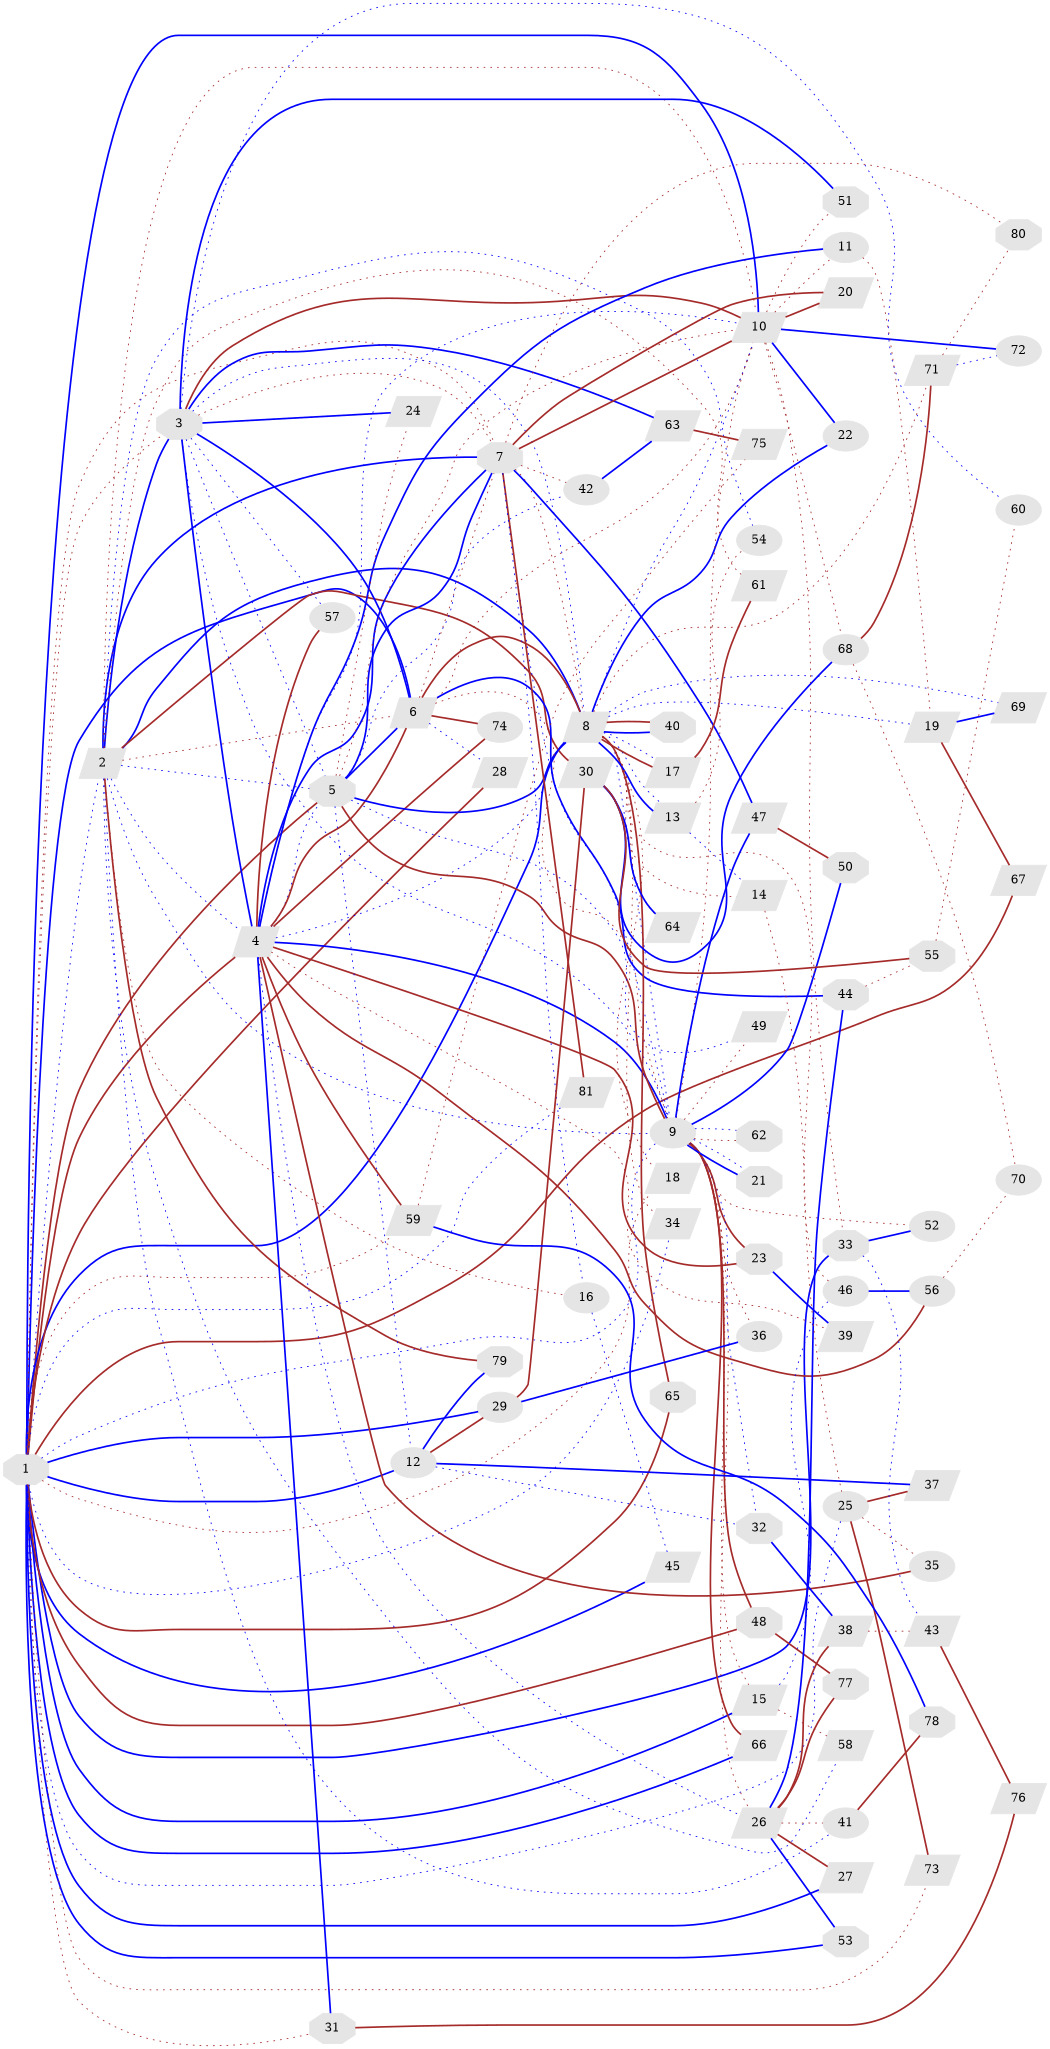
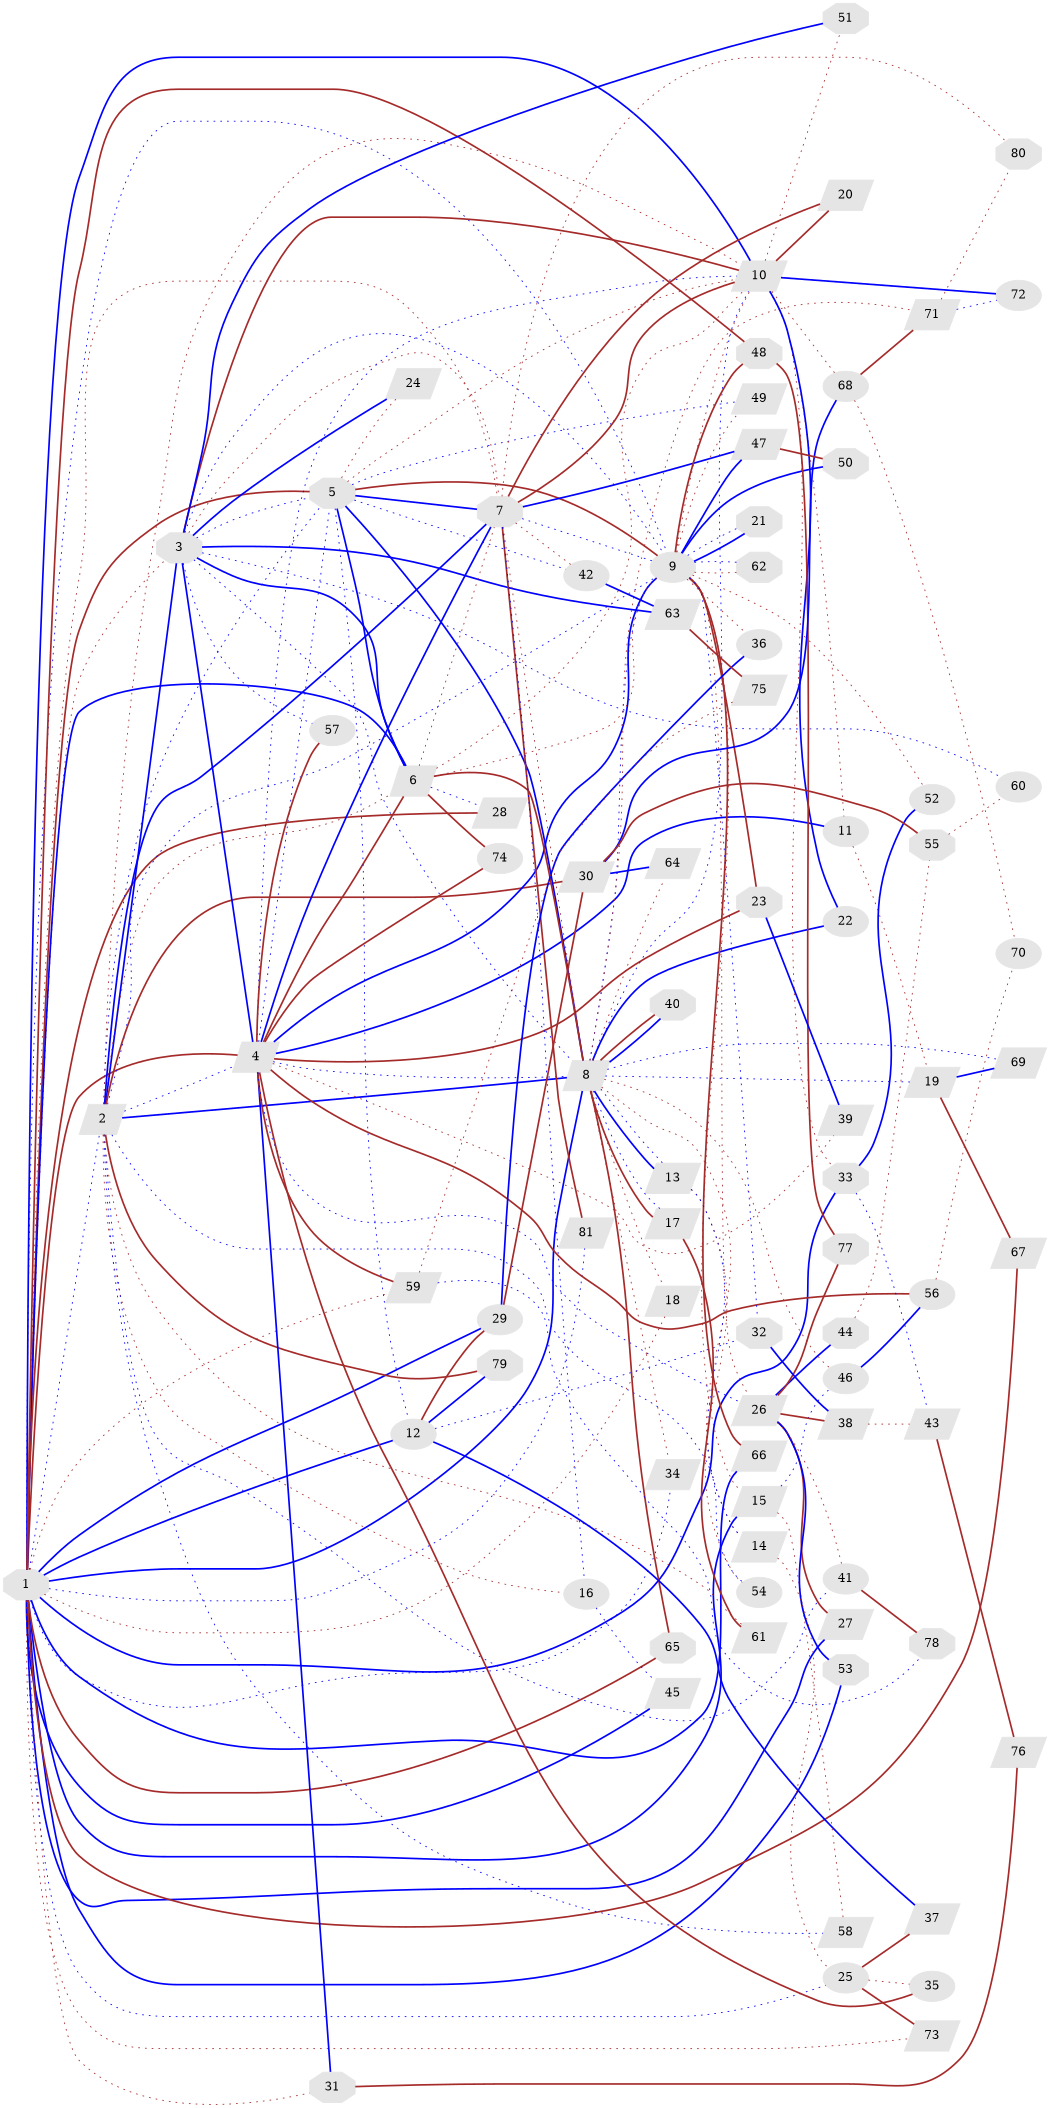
  graph {
    rankdir=LR
    node [color=gray90 shape=parallelogram style=filled]
    edge [color=brown style=bold]
    1 [shape=octagon]
    2
    3 [shape=octagon]
    4
    5 [shape=octagon]
    6
    7 [shape=octagon]
    8
    9 [shape=ellipse]
    10
    12 [shape=ellipse]
    15
    18
    25 [shape=ellipse]
    27
    28
    29 [shape=ellipse]
    31 [shape=octagon]
    33 [shape=octagon]
    34
    45
    48 [shape=octagon]
    53 [shape=octagon]
    59
    65 [shape=octagon]
    66
    67
    73
    81
    16 [shape=ellipse]
    30
    41 [shape=ellipse]
    54 [shape=ellipse]
    58
    61
    79 [shape=octagon]
    24
    51 [shape=octagon]
    57 [shape=ellipse]
    60 [shape=ellipse]
    63
    11 [shape=ellipse]
    23 [shape=octagon]
    26
    35 [shape=ellipse]
    39
    56 [shape=ellipse]
    74 [shape=ellipse]
    42 [shape=ellipse]
    49
    44 [shape=octagon]
    20
    47
    80 [shape=octagon]
    13
    14
    17
    19
    22 [shape=ellipse]
    40 [shape=octagon]
    46 [shape=ellipse]
    64
    69
    71
    21 [shape=octagon]
    32 [shape=octagon]
    36 [shape=ellipse]
    50 [shape=octagon]
    52 [shape=ellipse]
    62 [shape=octagon]
    68 [shape=ellipse]
    72 [shape=ellipse]
    37
    76
    43
    77 [shape=octagon]
    78 [shape=octagon]
    75
    55 [shape=octagon]
    38
    70 [shape=ellipse]
    1 -- 2 [color=blue style=dotted]
    1 -- 3 [style=dotted]
    1 -- 4
    1 -- 5
    1 -- 6 [color=blue]
    1 -- 7 [style=dotted]
    1 -- 8 [color=blue]
    1 -- 9 [color=blue style=dotted]
    1 -- 10 [color=blue]
    1 -- 12 [color=blue]
    1 -- 15 [color=blue]
    1 -- 18 [style=dotted]
    1 -- 25 [color=blue style=dotted]
    1 -- 27 [color=blue]
    1 -- 28
    1 -- 29 [color=blue]
    1 -- 31 [style=dotted]
    1 -- 33 [color=blue]
    1 -- 34 [color=blue style=dotted]
    1 -- 45 [color=blue]
    1 -- 48
    1 -- 53 [color=blue]
    1 -- 59 [style=dotted]
    1 -- 65
    1 -- 66 [color=blue]
    1 -- 67
    1 -- 73 [style=dotted]
    1 -- 81 [color=blue style=dotted]
    2 -- 3 [color=blue]
    2 -- 4 [color=blue style=dotted]
    2 -- 5 [color=blue style=dotted]
    2 -- 6 [style=dotted]
    2 -- 7 [color=blue]
    2 -- 8 [color=blue]
    2 -- 9 [color=blue style=dotted]
    2 -- 10 [style=dotted]
    2 -- 16 [style=dotted]
    2 -- 30
    2 -- 41 [color=blue style=dotted]
    2 -- 54 [color=blue style=dotted]
    2 -- 58 [color=blue style=dotted]
    2 -- 61 [style=dotted]
    2 -- 79
    3 -- 4 [color=blue]
    3 -- 5 [color=blue style=dotted]
    3 -- 6 [color=blue]
    3 -- 7 [style=dotted]
    3 -- 8 [color=blue style=dotted]
    3 -- 9 [color=blue style=dotted]
    3 -- 10
    3 -- 24 [color=blue]
    3 -- 51 [color=blue]
    3 -- 57 [color=blue style=dotted]
    3 -- 60 [color=blue style=dotted]
    3 -- 63 [color=blue]
    4 -- 5 [color=blue style=dotted]
    4 -- 6
    4 -- 7 [color=blue]
    4 -- 8 [color=blue style=dotted]
    4 -- 9 [color=blue]
    4 -- 10 [color=blue style=dotted]
    4 -- 31 [color=blue]
    4 -- 59
    4 -- 57
    4 -- 11 [color=blue]
    4 -- 23
    4 -- 26 [color=blue style=dotted]
    4 -- 35
    4 -- 39 [style=dotted]
    4 -- 56
    4 -- 74
    5 -- 6 [color=blue]
    5 -- 7 [color=blue]
    5 -- 8 [color=blue]
    5 -- 9
    5 -- 10 [style=dotted]
    5 -- 12 [color=blue style=dotted]
    5 -- 24 [style=dotted]
    5 -- 42 [color=blue style=dotted]
    5 -- 49 [color=blue style=dotted]
    6 -- 7 [style=dotted]
    6 -- 8
    6 -- 9 [style=dotted]
    6 -- 10 [style=dotted]
    6 -- 28 [color=blue style=dotted]
    6 -- 74
-   6 -- 44 [color=blue]
    7 -- 8 [style=dotted]
    7 -- 9 [color=blue style=dotted]
    7 -- 10
    7 -- 81
    7 -- 16 [color=blue style=dotted]
    7 -- 42 [style=dotted]
    7 -- 20
    7 -- 47 [color=blue]
    7 -- 80 [style=dotted]
    8 -- 9 [color=blue style=dotted]
    8 -- 10 [color=blue style=dotted]
    8 -- 18 [style=dotted]
    8 -- 34 [style=dotted]
    8 -- 65
    8 -- 13 [color=blue]
    8 -- 13 [color=blue style=dotted]
    8 -- 14 [style=dotted]
    8 -- 17
    8 -- 17 [color=blue style=dotted]
    8 -- 19 [color=blue style=dotted]
    8 -- 22 [color=blue]
    8 -- 40 [color=blue]
    8 -- 40
    8 -- 46 [style=dotted]
    8 -- 64 [style=dotted]
    8 -- 69 [color=blue style=dotted]
    8 -- 71 [style=dotted]
    9 -- 10 [style=dotted]
    9 -- 15 [style=dotted]
    9 -- 48
    9 -- 66
    9 -- 23
    9 -- 26 [style=dotted]
    9 -- 49 [style=dotted]
    9 -- 47 [color=blue]
    9 -- 21 [color=blue]
    9 -- 21 [color=blue style=dotted]
    9 -- 32 [color=blue style=dotted]
    9 -- 36 [style=dotted]
    9 -- 50 [color=blue]
    9 -- 52 [style=dotted]
    9 -- 62 [style=dotted]
    9 -- 62 [color=blue style=dotted]
    10 -- 33 [style=dotted]
    10 -- 51 [style=dotted]
    10 -- 11 [style=dotted]
    10 -- 20
    10 -- 22 [color=blue]
    10 -- 68 [style=dotted]
    10 -- 72 [color=blue]
    12 -- 29
    12 -- 79 [color=blue]
    12 -- 32 [color=blue style=dotted]
    12 -- 37 [color=blue]
    15 -- 58 [style=dotted]
    15 -- 46 [color=blue style=dotted]
    25 -- 73
    25 -- 35 [style=dotted]
    25 -- 37
    29 -- 30
    29 -- 36 [color=blue]
    31 -- 76
    33 -- 52 [color=blue]
    33 -- 43 [color=blue style=dotted]
    48 -- 77
-   59 -- 78 [color=blue]
+   59 -- 78 [color=blue style=dotted]
    59 -- 75 [style=dotted]
    16 -- 45 [color=blue style=dotted]
    30 -- 64 [color=blue]
    30 -- 68 [color=blue]
    30 -- 55
    41 -- 78
    63 -- 75
    11 -- 19 [style=dotted]
    23 -- 39 [color=blue]
    26 -- 27
    26 -- 53 [color=blue]
    26 -- 41 [style=dotted]
    26 -- 44 [color=blue]
    26 -- 77
    26 -- 38
    56 -- 70 [style=dotted]
    42 -- 63 [color=blue]
    44 -- 55 [style=dotted]
    47 -- 50
    13 -- 54 [style=dotted]
    13 -- 14 [color=blue style=dotted]
    14 -- 25 [style=dotted]
    17 -- 61
    19 -- 67
    19 -- 69 [color=blue]
    46 -- 56 [color=blue]
    71 -- 80 [style=dotted]
    71 -- 72 [color=blue style=dotted]
    32 -- 38 [color=blue]
    68 -- 71
    68 -- 70 [style=dotted]
    43 -- 76
    55 -- 60 [style=dotted]
    38 -- 43 [style=dotted]
  }
